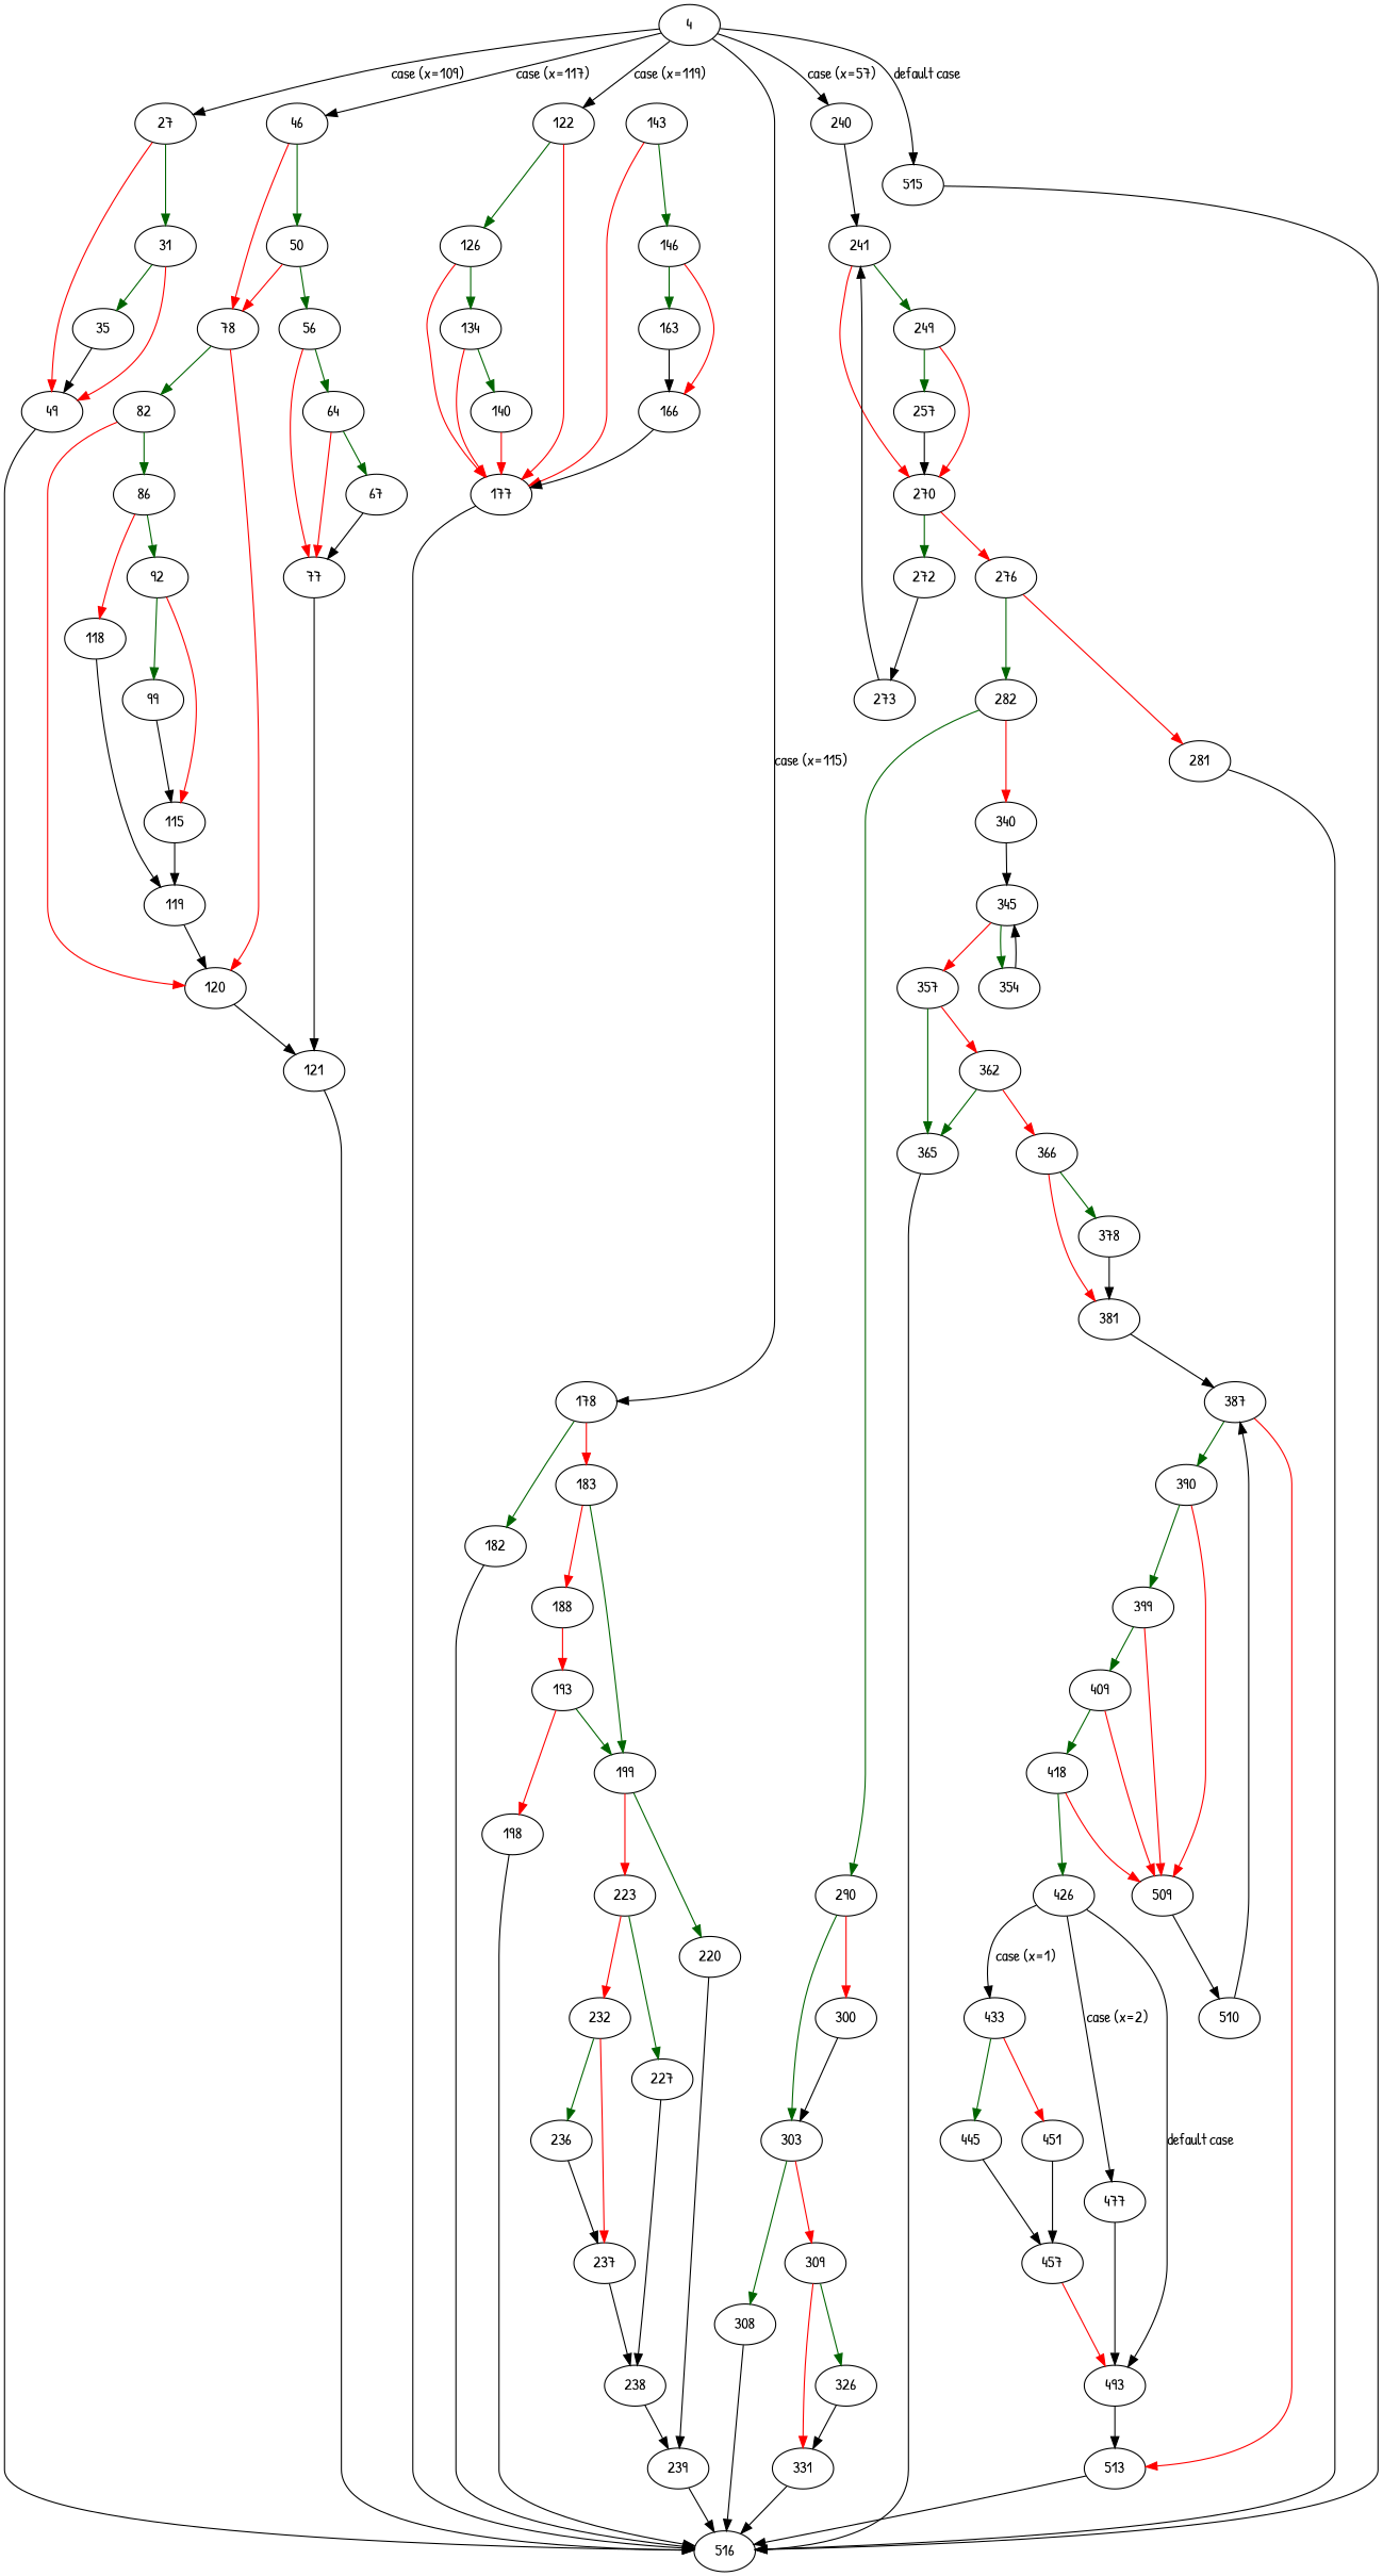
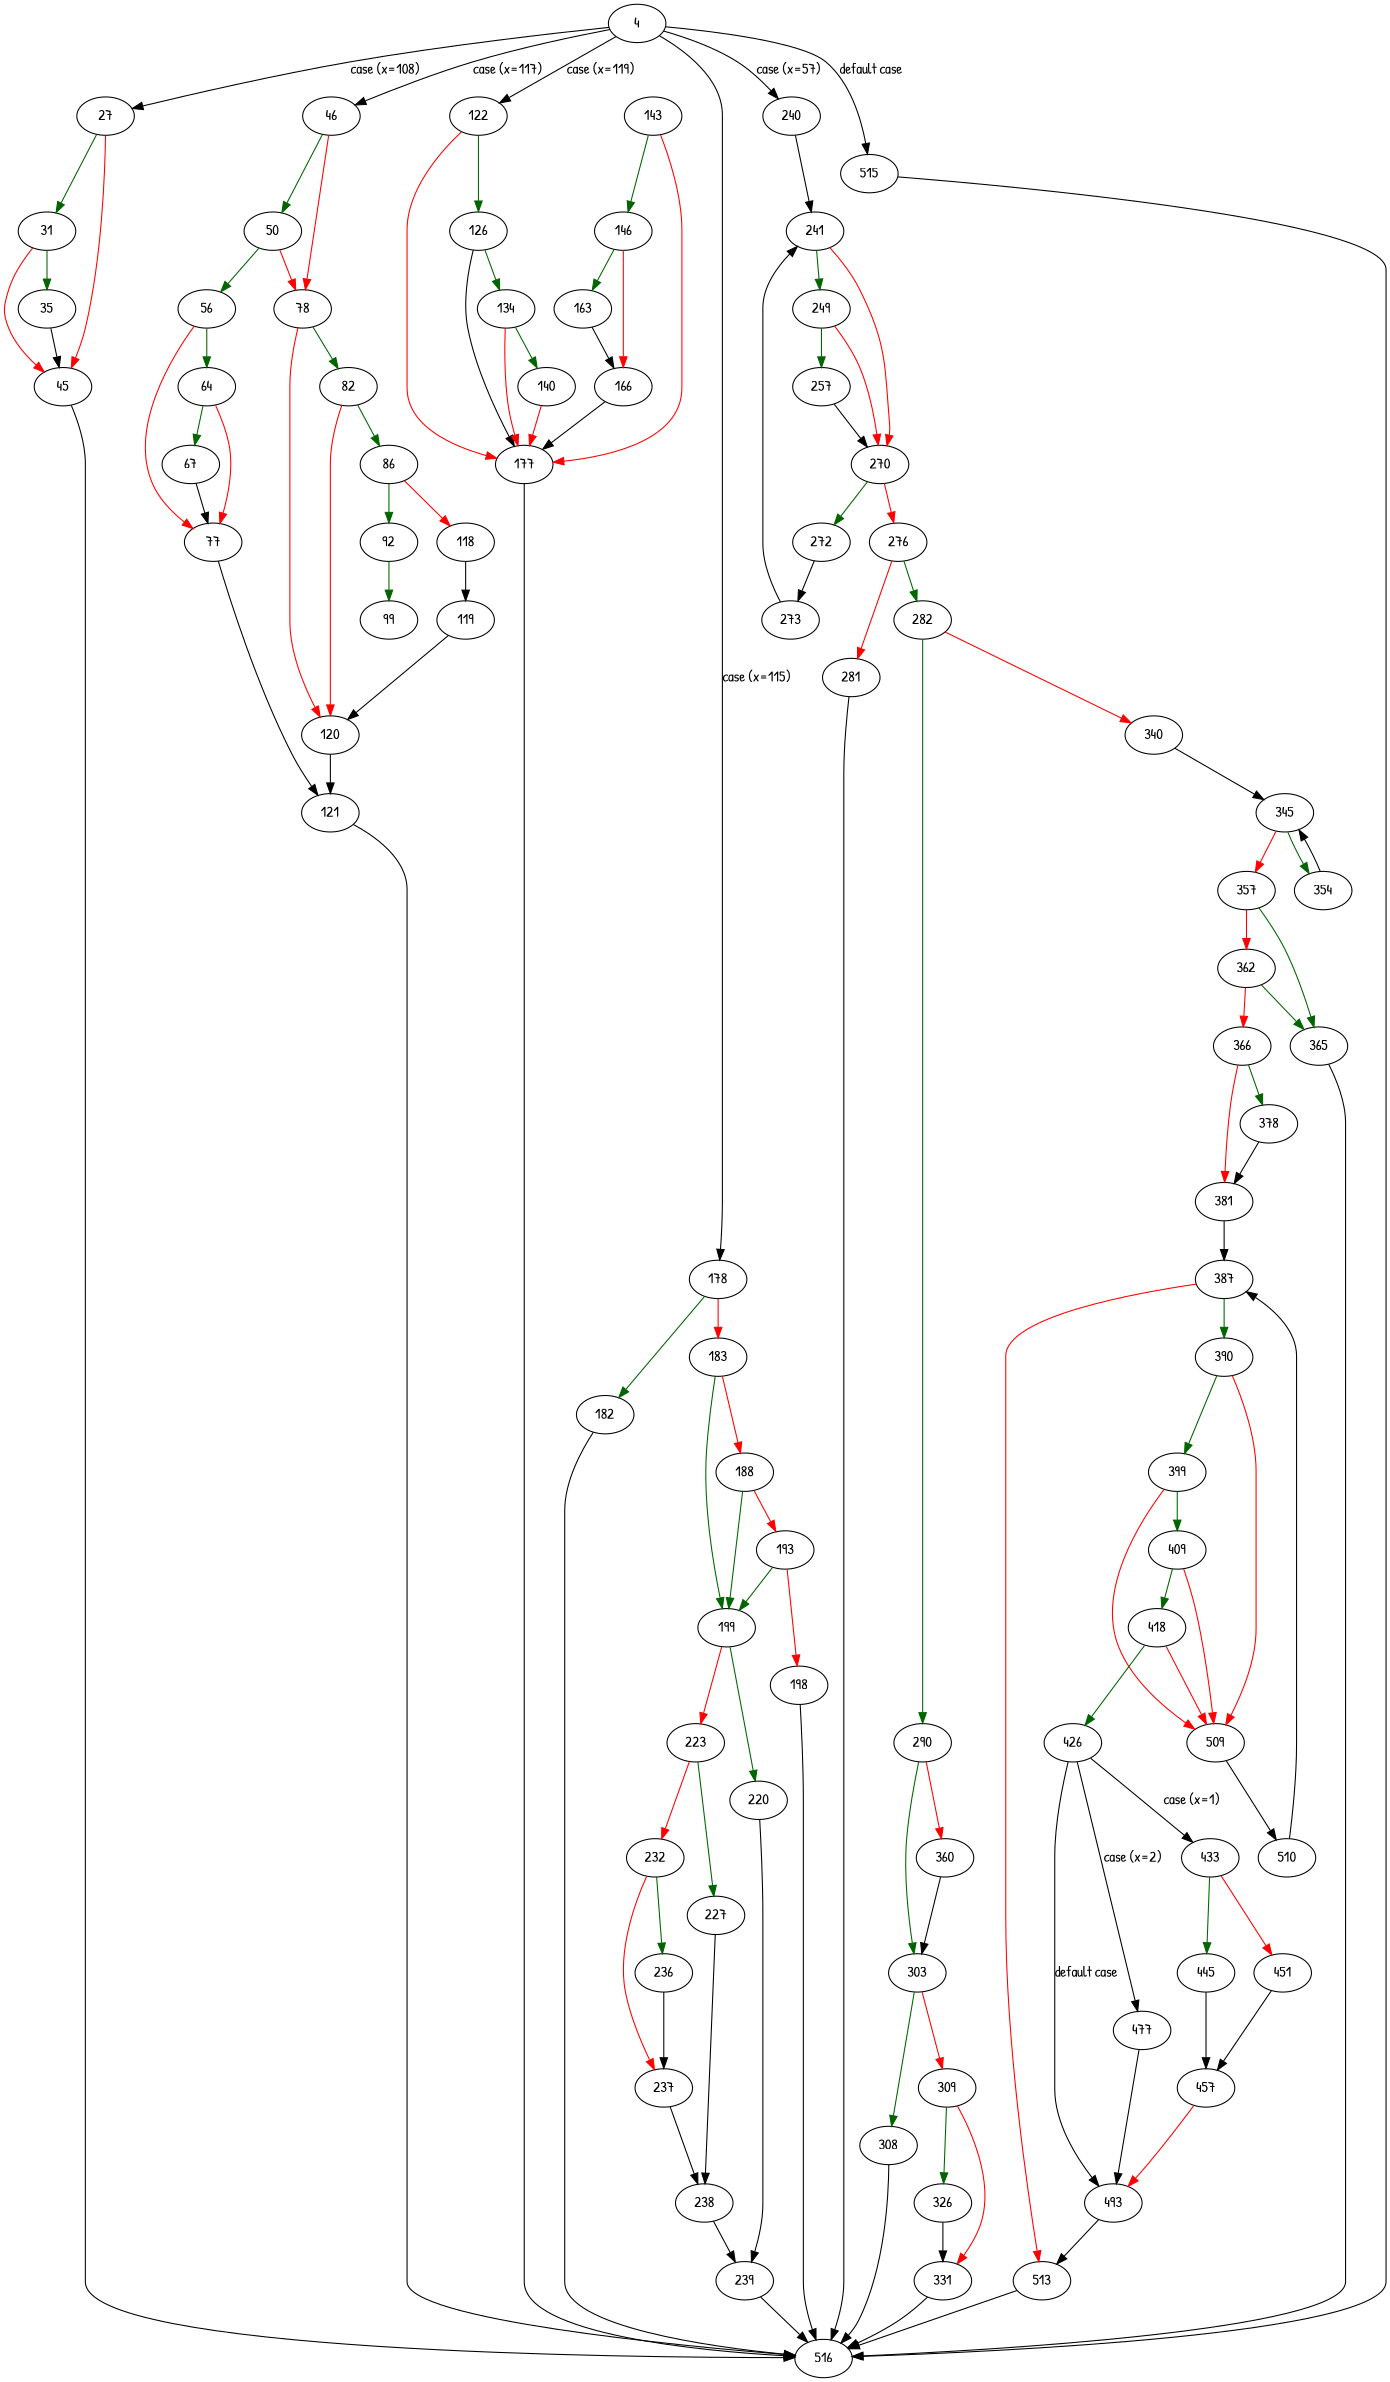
  strict digraph {
    fontname="Patrick Hand"
    node [fontname="Patrick Hand"]
    edge [fontname="Patrick Hand"]
    4 [entry=true]
    27
    46
    122
    178
    240
    515
    31
-   45 [label=49]
+   45
    50
    78
    126
    177
    182
    183
    241
    516
    35
    56
    82
    120
    134
    199
    188
    249
    270
    64
    77
    86
    121
    67
    92
    118
    99
-   115
    119
    140
    143
    146
    163
    166
    220
    223
    193
    239
    227
    232
    198
    238
    236
    237
    257
    272
    276
    273
    282
    281
    290
    340
    303
-   300
+   300 [label=360]
    345
    308
    309
    354
    357
    326
    331
    365
    362
    366
    378
    381
    387
    390
    513
    399
    509
    409
    510
    418
    426
    433
    477
    493
    445
    451
    457
-   4 -> 27 [cond="case (x=108)" label="case (x=109)"]
+   4 -> 27 [cond="case (x=108)" label="case (x=108)"]
    4 -> 46 [cond="case (x=117)" label="case (x=117)"]
    4 -> 122 [cond="case (x=119)" label="case (x=119)"]
    4 -> 178 [cond="case (x=115)" label="case (x=115)"]
    4 -> 240 [cond="case (x=57)" label="case (x=57)"]
    4 -> 515 [cond="default case" label="default case"]
    27 -> 31 [color=darkgreen cond=true]
    27 -> 45 [color=red cond=false]
    46 -> 50 [color=darkgreen cond=true]
    46 -> 78 [color=red cond=false]
    122 -> 126 [color=darkgreen cond=true]
    122 -> 177 [color=red cond=false]
    178 -> 182 [color=darkgreen cond=true]
    178 -> 183 [color=red cond=false]
    240 -> 241
    515 -> 516
    31 -> 45 [color=red cond=false]
    31 -> 35 [color=darkgreen cond=true]
    45 -> 516
    50 -> 78 [color=red cond=false]
    50 -> 56 [color=darkgreen cond=true]
    78 -> 82 [color=darkgreen cond=true]
    78 -> 120 [color=red cond=false]
-   126 -> 177 [color=red cond=false]
+   126 -> 177 [color=black cond=false]
    126 -> 134 [color=darkgreen cond=true]
    177 -> 516
    182 -> 516
    183 -> 199 [color=darkgreen cond=true]
    183 -> 188 [color=red cond=false]
    241 -> 249 [color=darkgreen cond=true]
    241 -> 270 [color=red cond=false]
    35 -> 45
    56 -> 64 [color=darkgreen cond=true]
    56 -> 77 [color=red cond=false]
    82 -> 120 [color=red cond=false]
    82 -> 86 [color=darkgreen cond=true]
    120 -> 121
    134 -> 177 [color=red cond=false]
    134 -> 140 [color=darkgreen cond=true]
    199 -> 220 [color=darkgreen cond=true]
    199 -> 223 [color=red cond=false]
+   188 -> 199 [color=darkgreen cond=true]
    188 -> 193 [color=red cond=false]
    249 -> 270 [color=red cond=false]
    249 -> 257 [color=darkgreen cond=true]
    270 -> 272 [color=darkgreen cond=true]
    270 -> 276 [color=red cond=false]
    64 -> 77 [color=red cond=false]
    64 -> 67 [color=darkgreen cond=true]
    77 -> 121
    86 -> 92 [color=darkgreen cond=true]
    86 -> 118 [color=red cond=false]
    121 -> 516
    67 -> 77
    92 -> 99 [color=darkgreen cond=true]
-   92 -> 115 [color=red cond=false]
    118 -> 119
-   99 -> 115
-   115 -> 119
    119 -> 120
    140 -> 177 [color=red cond=false]
    143 -> 177 [color=red cond=false]
    143 -> 146 [color=darkgreen cond=true]
    146 -> 163 [color=darkgreen cond=true]
    146 -> 166 [color=red cond=false]
    163 -> 166
    166 -> 177
    220 -> 239
    223 -> 227 [color=darkgreen cond=true]
    223 -> 232 [color=red cond=false]
    193 -> 199 [color=darkgreen cond=true]
    193 -> 198 [color=red cond=false]
    239 -> 516
    227 -> 238
    232 -> 236 [color=darkgreen cond=true]
    232 -> 237 [color=red cond=false]
    198 -> 516
    238 -> 239
    236 -> 237
    237 -> 238
    257 -> 270
    272 -> 273
    276 -> 282 [color=darkgreen cond=true]
    276 -> 281 [color=red cond=false]
    273 -> 241
    282 -> 290 [color=darkgreen cond=true]
    282 -> 340 [color=red cond=false]
    281 -> 516
    290 -> 303 [color=darkgreen cond=true]
    290 -> 300 [color=red cond=false]
    340 -> 345
    303 -> 308 [color=darkgreen cond=true]
    303 -> 309 [color=red cond=false]
    300 -> 303
    345 -> 354 [color=darkgreen cond=true]
    345 -> 357 [color=red cond=false]
    308 -> 516
    309 -> 326 [color=darkgreen cond=true]
    309 -> 331 [color=red cond=false]
    354 -> 345
    357 -> 365 [color=darkgreen cond=true]
    357 -> 362 [color=red cond=false]
    326 -> 331
    331 -> 516
    365 -> 516
    362 -> 365 [color=darkgreen cond=true]
    362 -> 366 [color=red cond=false]
    366 -> 378 [color=darkgreen cond=true]
    366 -> 381 [color=red cond=false]
    378 -> 381
    381 -> 387
    387 -> 390 [color=darkgreen cond=true]
    387 -> 513 [color=red cond=false]
    390 -> 399 [color=darkgreen cond=true]
    390 -> 509 [color=red cond=false]
    513 -> 516
    399 -> 509 [color=red cond=false]
    399 -> 409 [color=darkgreen cond=true]
    509 -> 510
    409 -> 509 [color=red cond=false]
    409 -> 418 [color=darkgreen cond=true]
    510 -> 387
    418 -> 509 [color=red cond=false]
    418 -> 426 [color=darkgreen cond=true]
    426 -> 433 [cond="case (x=1)" label="case (x=1)"]
    426 -> 477 [cond="case (x=2)" label="case (x=2)"]
    426 -> 493 [cond="default case" label="default case"]
    433 -> 445 [color=darkgreen cond=true]
    433 -> 451 [color=red cond=false]
    477 -> 493
    493 -> 513
    445 -> 457
    451 -> 457
    457 -> 493 [color=red]
  }
